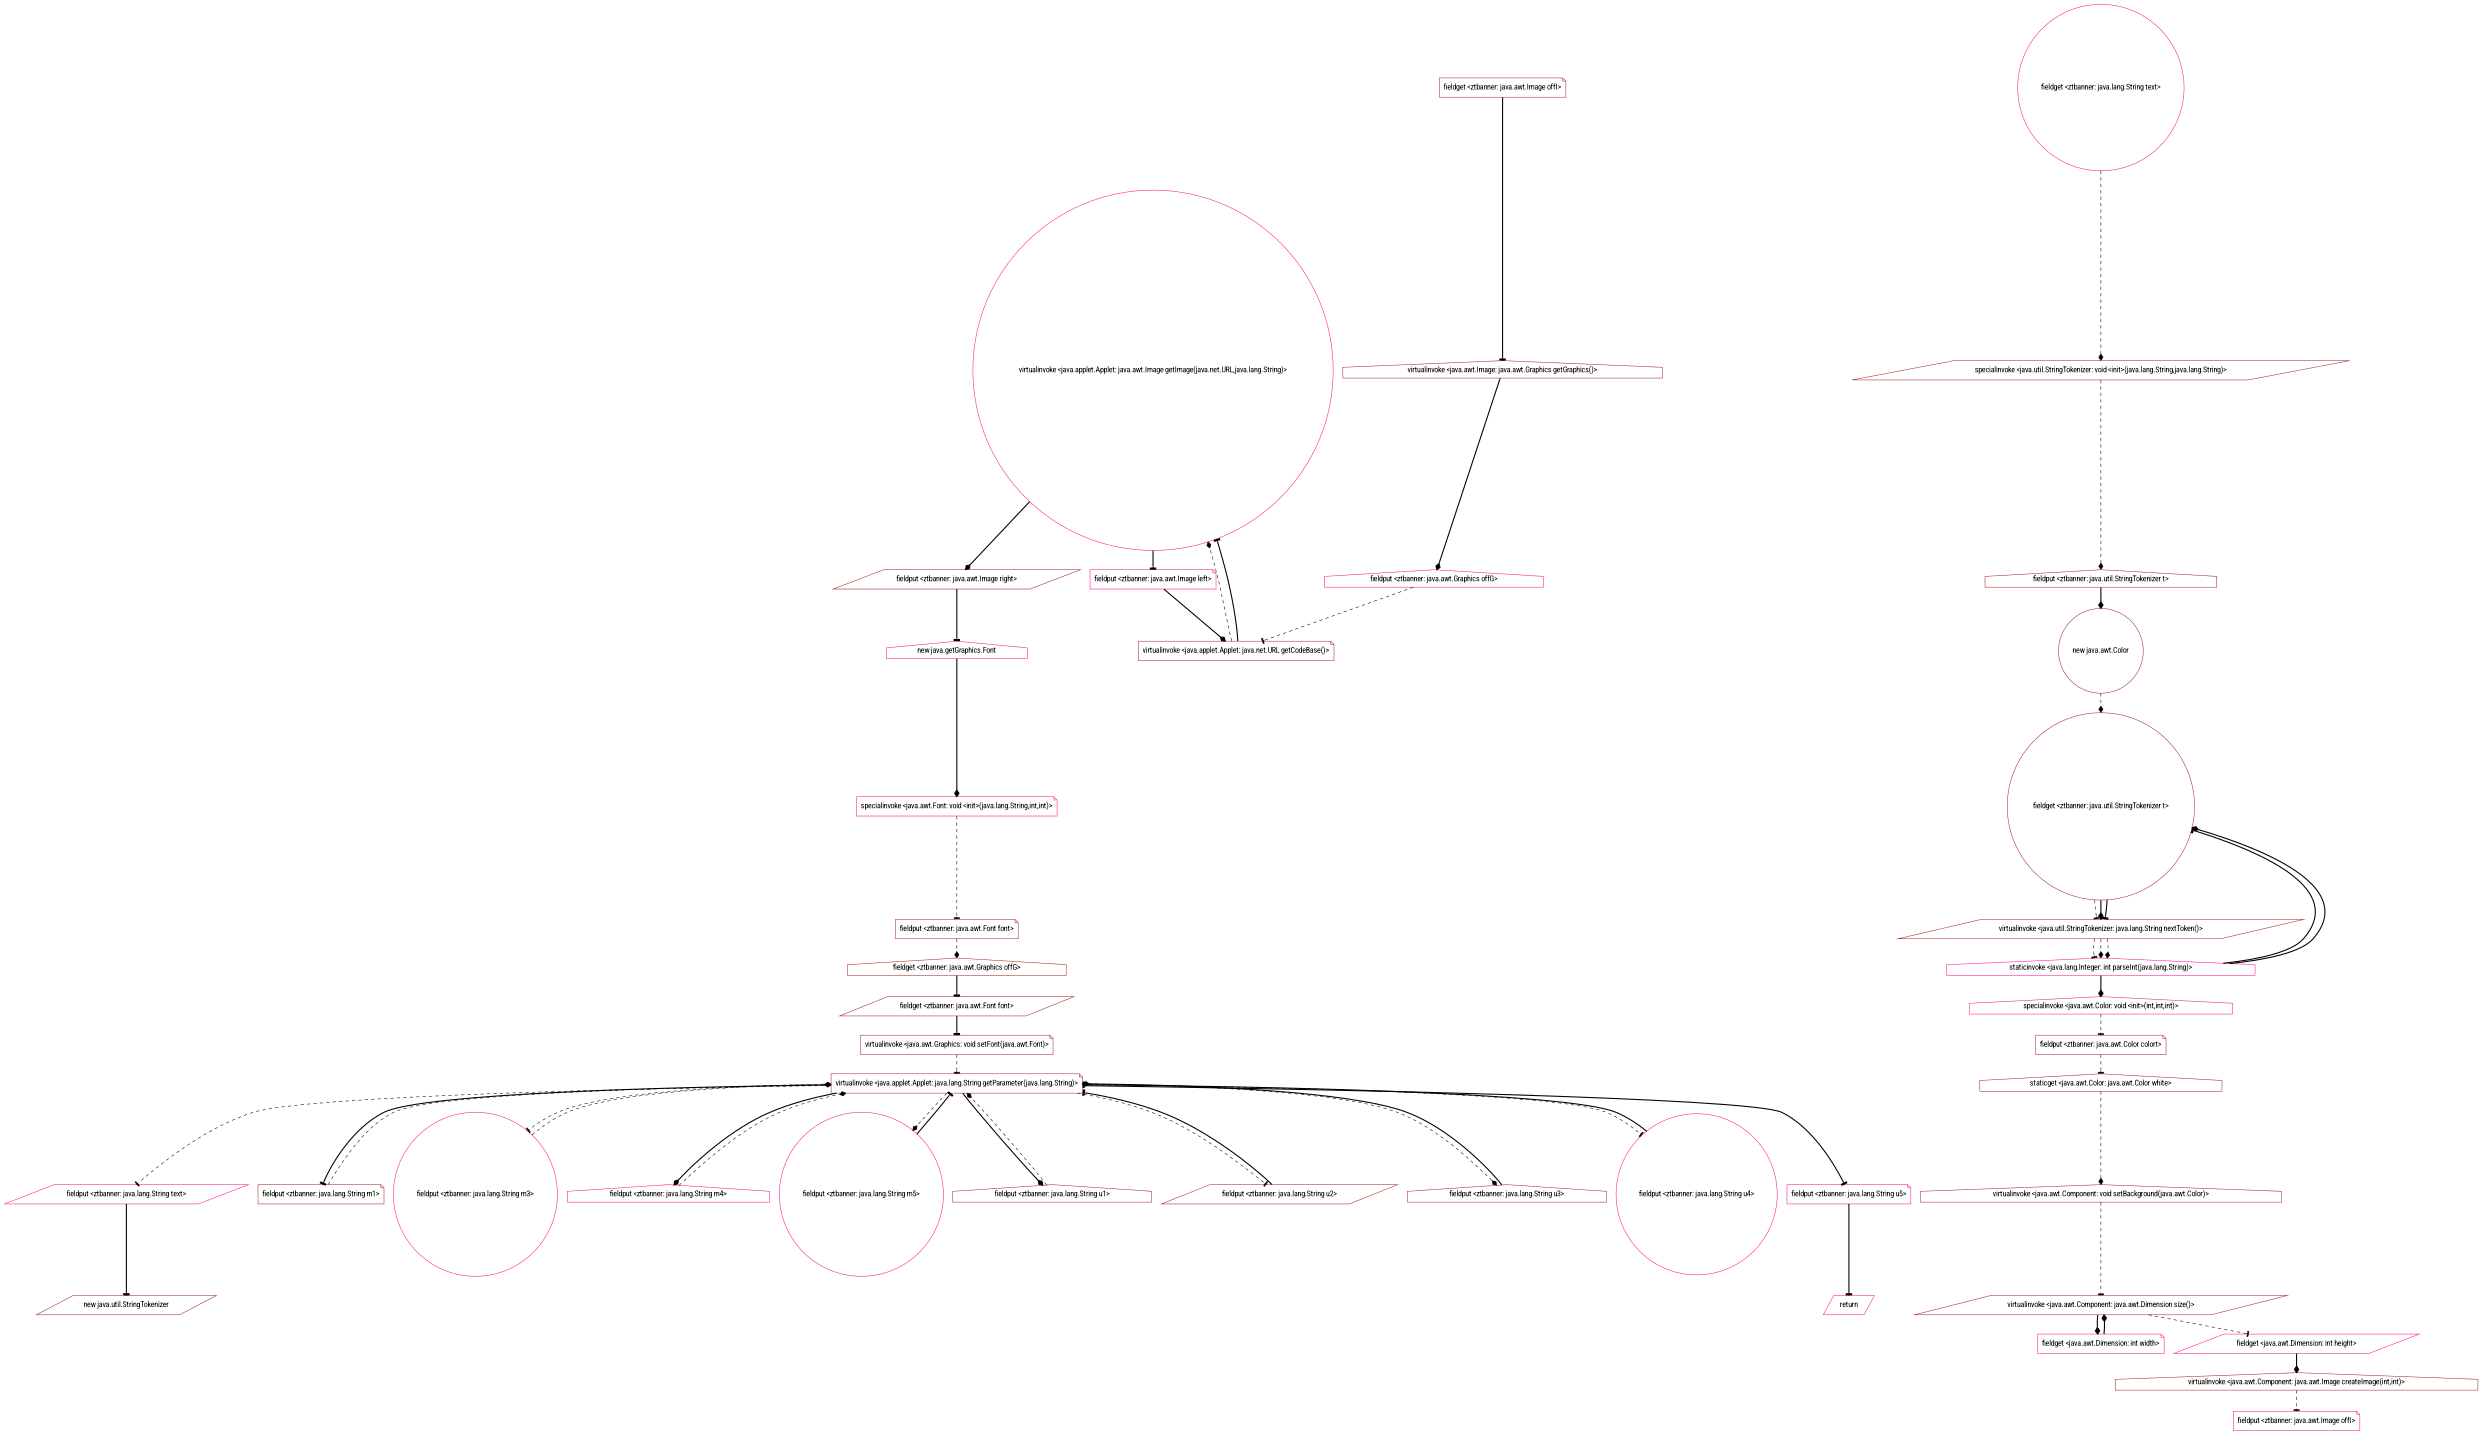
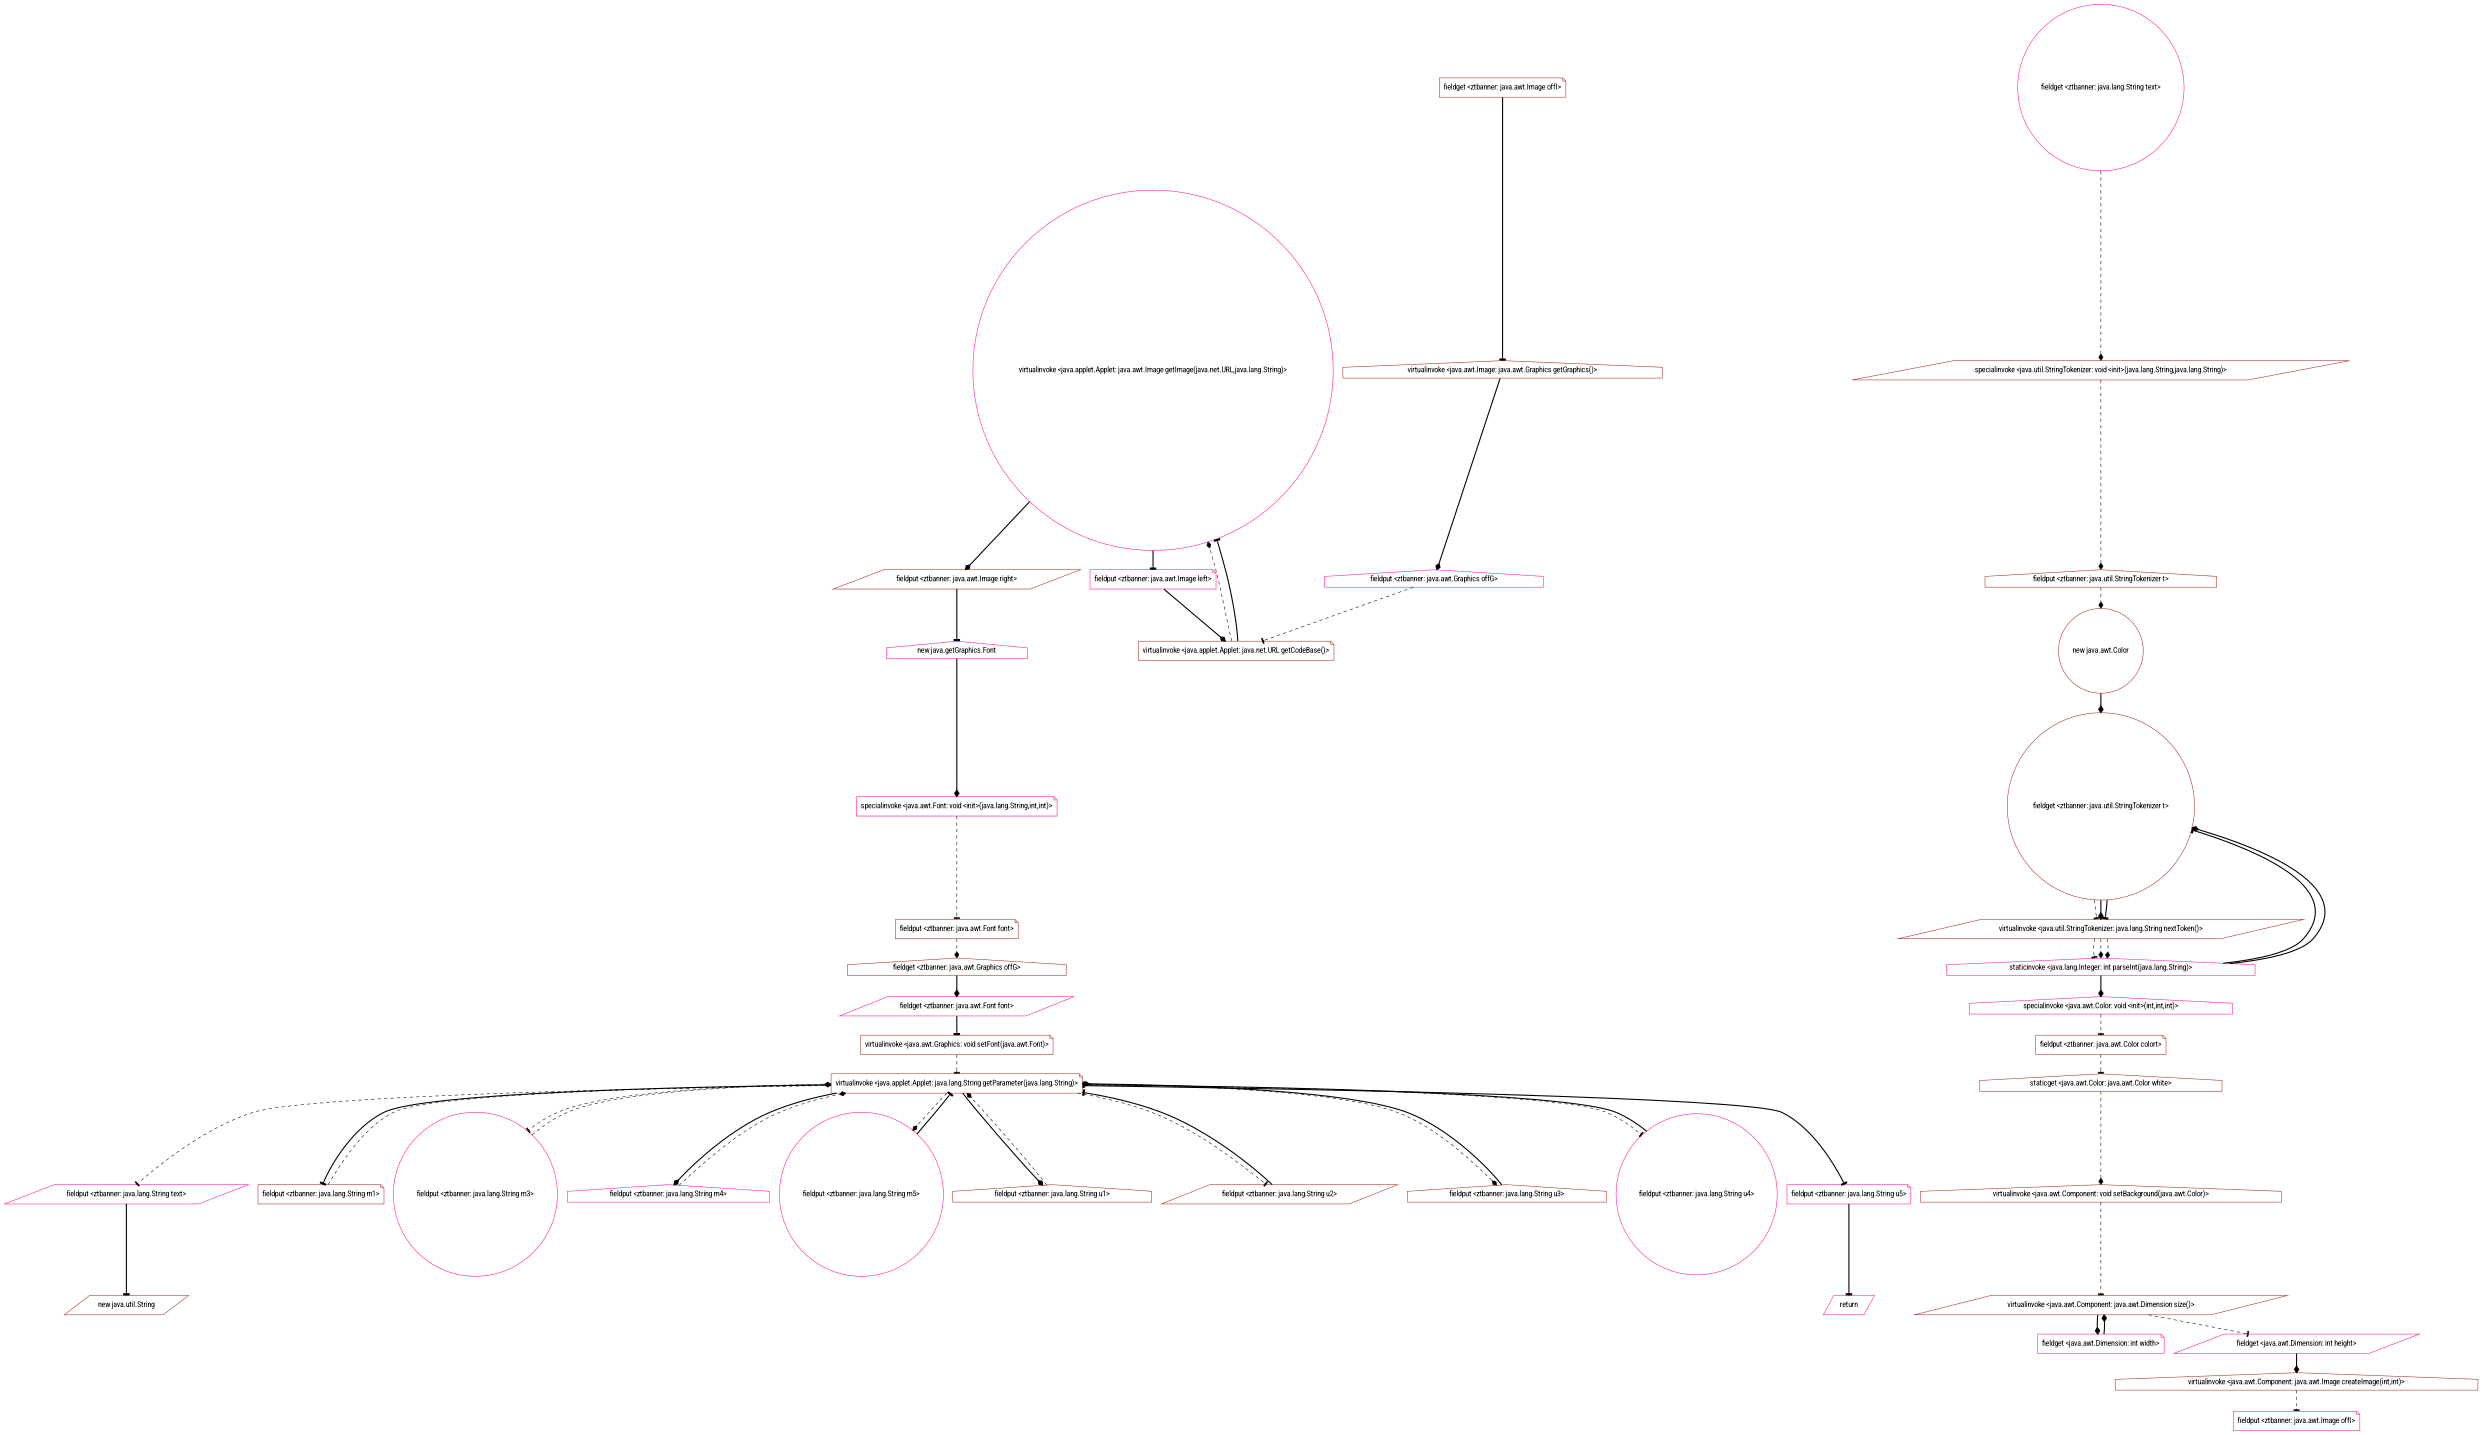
  digraph {
    fontname="Roboto Condensed"
    node [color=brown fontname="Roboto Condensed" shape=house]
    edge [arrowhead=tee fontname="Roboto Condensed" style=dashed]
    "virtualinvoke <java.applet.Applet: java.lang.String getParameter(java.lang.String)>" [shape=note]
    "fieldput <ztbanner: java.lang.String text>" [color=deeppink shape=parallelogram]
    "fieldput <ztbanner: java.lang.String m1>" [shape=note]
    "fieldput <ztbanner: java.lang.String m3>" [color=deeppink shape=circle]
    "fieldput <ztbanner: java.lang.String m4>" [color=deeppink]
    "fieldput <ztbanner: java.lang.String m5>" [color=deeppink shape=circle]
    "fieldput <ztbanner: java.lang.String u1>"
    "fieldput <ztbanner: java.lang.String u2>" [shape=parallelogram]
    "fieldput <ztbanner: java.lang.String u3>"
    "fieldput <ztbanner: java.lang.String u4>" [color=deeppink shape=circle]
    "fieldput <ztbanner: java.lang.String u5>" [color=deeppink shape=note]
-   "new java.util.StringTokenizer" [shape=parallelogram]
+   "new java.util.StringTokenizer" [shape=parallelogram label="new java.util.String"]
    return [color=deeppink shape=parallelogram]
    "fieldget <ztbanner: java.lang.String text>" [color=deeppink shape=circle]
    "specialinvoke <java.util.StringTokenizer: void <init>(java.lang.String,java.lang.String)>" [shape=parallelogram]
    "fieldput <ztbanner: java.util.StringTokenizer t>"
    "new java.awt.Color" [shape=circle]
    "fieldget <ztbanner: java.util.StringTokenizer t>" [shape=circle]
    "virtualinvoke <java.util.StringTokenizer: java.lang.String nextToken()>" [shape=parallelogram]
    "staticinvoke <java.lang.Integer: int parseInt(java.lang.String)>" [color=deeppink]
    "specialinvoke <java.awt.Color: void <init>(int,int,int)>" [color=deeppink]
    "fieldput <ztbanner: java.awt.Color colort>" [shape=note]
    "staticget <java.awt.Color: java.awt.Color white>"
    "virtualinvoke <java.awt.Component: void setBackground(java.awt.Color)>"
    "virtualinvoke <java.awt.Component: java.awt.Dimension size()>" [shape=parallelogram]
    "fieldget <java.awt.Dimension: int width>" [color=deeppink shape=note]
    "fieldget <java.awt.Dimension: int height>" [color=deeppink shape=parallelogram]
    "virtualinvoke <java.awt.Component: java.awt.Image createImage(int,int)>"
    "fieldput <ztbanner: java.awt.Image offI>" [color=deeppink shape=note]
    "fieldget <ztbanner: java.awt.Image offI>" [shape=note]
    "virtualinvoke <java.awt.Image: java.awt.Graphics getGraphics()>"
    "fieldput <ztbanner: java.awt.Graphics offG>" [color=deeppink]
    "virtualinvoke <java.applet.Applet: java.net.URL getCodeBase()>" [shape=note]
    "virtualinvoke <java.applet.Applet: java.awt.Image getImage(java.net.URL,java.lang.String)>" [color=deeppink shape=circle]
    "fieldput <ztbanner: java.awt.Image left>" [color=deeppink shape=note]
    "fieldput <ztbanner: java.awt.Image right>" [shape=parallelogram]
    n37 [color=deeppink label="new java.getGraphics.Font"]
    "specialinvoke <java.awt.Font: void <init>(java.lang.String,int,int)>" [color=deeppink shape=note]
    "fieldput <ztbanner: java.awt.Font font>" [shape=note]
    "fieldget <ztbanner: java.awt.Graphics offG>"
-   "fieldget <ztbanner: java.awt.Font font>" [shape=parallelogram]
+   "fieldget <ztbanner: java.awt.Font font>" [color=deeppink shape=parallelogram]
    "virtualinvoke <java.awt.Graphics: void setFont(java.awt.Font)>" [shape=note]
    "virtualinvoke <java.applet.Applet: java.lang.String getParameter(java.lang.String)>" -> "fieldput <ztbanner: java.lang.String text>"
    "virtualinvoke <java.applet.Applet: java.lang.String getParameter(java.lang.String)>" -> "fieldput <ztbanner: java.lang.String m1>" [style=bold]
    "virtualinvoke <java.applet.Applet: java.lang.String getParameter(java.lang.String)>" -> "fieldput <ztbanner: java.lang.String m3>"
    "virtualinvoke <java.applet.Applet: java.lang.String getParameter(java.lang.String)>" -> "fieldput <ztbanner: java.lang.String m4>" [arrowhead=diamond style=bold]
    "virtualinvoke <java.applet.Applet: java.lang.String getParameter(java.lang.String)>" -> "fieldput <ztbanner: java.lang.String m5>" [arrowhead=diamond]
    "virtualinvoke <java.applet.Applet: java.lang.String getParameter(java.lang.String)>" -> "fieldput <ztbanner: java.lang.String u1>" [arrowhead=diamond style=bold]
    "virtualinvoke <java.applet.Applet: java.lang.String getParameter(java.lang.String)>" -> "fieldput <ztbanner: java.lang.String u2>"
    "virtualinvoke <java.applet.Applet: java.lang.String getParameter(java.lang.String)>" -> "fieldput <ztbanner: java.lang.String u3>" [arrowhead=diamond]
    "virtualinvoke <java.applet.Applet: java.lang.String getParameter(java.lang.String)>" -> "fieldput <ztbanner: java.lang.String u4>"
    "virtualinvoke <java.applet.Applet: java.lang.String getParameter(java.lang.String)>" -> "fieldput <ztbanner: java.lang.String u5>" [style=bold]
    "fieldput <ztbanner: java.lang.String text>" -> "new java.util.StringTokenizer" [style=bold]
    "fieldput <ztbanner: java.lang.String m1>" -> "virtualinvoke <java.applet.Applet: java.lang.String getParameter(java.lang.String)>" [arrowhead=diamond]
    "fieldput <ztbanner: java.lang.String m3>" -> "virtualinvoke <java.applet.Applet: java.lang.String getParameter(java.lang.String)>" [arrowhead=diamond]
    "fieldput <ztbanner: java.lang.String m4>" -> "virtualinvoke <java.applet.Applet: java.lang.String getParameter(java.lang.String)>" [arrowhead=diamond]
    "fieldput <ztbanner: java.lang.String m5>" -> "virtualinvoke <java.applet.Applet: java.lang.String getParameter(java.lang.String)>" [style=bold]
    "fieldput <ztbanner: java.lang.String u1>" -> "virtualinvoke <java.applet.Applet: java.lang.String getParameter(java.lang.String)>" [arrowhead=diamond]
    "fieldput <ztbanner: java.lang.String u2>" -> "virtualinvoke <java.applet.Applet: java.lang.String getParameter(java.lang.String)>" [style=bold]
    "fieldput <ztbanner: java.lang.String u3>" -> "virtualinvoke <java.applet.Applet: java.lang.String getParameter(java.lang.String)>" [arrowhead=diamond style=bold]
    "fieldput <ztbanner: java.lang.String u4>" -> "virtualinvoke <java.applet.Applet: java.lang.String getParameter(java.lang.String)>" [style=bold]
    "fieldput <ztbanner: java.lang.String u5>" -> return [style=bold]
    "fieldget <ztbanner: java.lang.String text>" -> "specialinvoke <java.util.StringTokenizer: void <init>(java.lang.String,java.lang.String)>" [arrowhead=diamond]
    "specialinvoke <java.util.StringTokenizer: void <init>(java.lang.String,java.lang.String)>" -> "fieldput <ztbanner: java.util.StringTokenizer t>" [arrowhead=diamond]
-   "fieldput <ztbanner: java.util.StringTokenizer t>" -> "new java.awt.Color" [arrowhead=diamond style=bold]
-   "new java.awt.Color" -> "fieldget <ztbanner: java.util.StringTokenizer t>" [arrowhead=diamond]
+   "fieldput <ztbanner: java.util.StringTokenizer t>" -> "new java.awt.Color" [arrowhead=diamond]
+   "new java.awt.Color" -> "fieldget <ztbanner: java.util.StringTokenizer t>" [arrowhead=diamond style=bold]
    "fieldget <ztbanner: java.util.StringTokenizer t>" -> "virtualinvoke <java.util.StringTokenizer: java.lang.String nextToken()>"
    "fieldget <ztbanner: java.util.StringTokenizer t>" -> "virtualinvoke <java.util.StringTokenizer: java.lang.String nextToken()>" [arrowhead=diamond style=bold]
    "fieldget <ztbanner: java.util.StringTokenizer t>" -> "virtualinvoke <java.util.StringTokenizer: java.lang.String nextToken()>" [style=bold]
    "virtualinvoke <java.util.StringTokenizer: java.lang.String nextToken()>" -> "staticinvoke <java.lang.Integer: int parseInt(java.lang.String)>"
    "virtualinvoke <java.util.StringTokenizer: java.lang.String nextToken()>" -> "staticinvoke <java.lang.Integer: int parseInt(java.lang.String)>" [arrowhead=diamond]
    "virtualinvoke <java.util.StringTokenizer: java.lang.String nextToken()>" -> "staticinvoke <java.lang.Integer: int parseInt(java.lang.String)>" [arrowhead=diamond]
    "staticinvoke <java.lang.Integer: int parseInt(java.lang.String)>" -> "fieldget <ztbanner: java.util.StringTokenizer t>" [style=bold]
    "staticinvoke <java.lang.Integer: int parseInt(java.lang.String)>" -> "fieldget <ztbanner: java.util.StringTokenizer t>" [arrowhead=diamond style=bold]
    "staticinvoke <java.lang.Integer: int parseInt(java.lang.String)>" -> "specialinvoke <java.awt.Color: void <init>(int,int,int)>" [arrowhead=diamond style=bold]
    "specialinvoke <java.awt.Color: void <init>(int,int,int)>" -> "fieldput <ztbanner: java.awt.Color colort>"
    "fieldput <ztbanner: java.awt.Color colort>" -> "staticget <java.awt.Color: java.awt.Color white>"
    "staticget <java.awt.Color: java.awt.Color white>" -> "virtualinvoke <java.awt.Component: void setBackground(java.awt.Color)>" [arrowhead=diamond]
    "virtualinvoke <java.awt.Component: void setBackground(java.awt.Color)>" -> "virtualinvoke <java.awt.Component: java.awt.Dimension size()>"
    "virtualinvoke <java.awt.Component: java.awt.Dimension size()>" -> "fieldget <java.awt.Dimension: int width>" [arrowhead=diamond style=bold]
    "virtualinvoke <java.awt.Component: java.awt.Dimension size()>" -> "fieldget <java.awt.Dimension: int height>"
    "fieldget <java.awt.Dimension: int width>" -> "virtualinvoke <java.awt.Component: java.awt.Dimension size()>" [arrowhead=diamond style=bold]
    "fieldget <java.awt.Dimension: int height>" -> "virtualinvoke <java.awt.Component: java.awt.Image createImage(int,int)>" [arrowhead=diamond style=bold]
    "virtualinvoke <java.awt.Component: java.awt.Image createImage(int,int)>" -> "fieldput <ztbanner: java.awt.Image offI>"
    "fieldget <ztbanner: java.awt.Image offI>" -> "virtualinvoke <java.awt.Image: java.awt.Graphics getGraphics()>" [style=bold]
    "virtualinvoke <java.awt.Image: java.awt.Graphics getGraphics()>" -> "fieldput <ztbanner: java.awt.Graphics offG>" [arrowhead=diamond style=bold]
    "fieldput <ztbanner: java.awt.Graphics offG>" -> "virtualinvoke <java.applet.Applet: java.net.URL getCodeBase()>"
    "virtualinvoke <java.applet.Applet: java.net.URL getCodeBase()>" -> "virtualinvoke <java.applet.Applet: java.awt.Image getImage(java.net.URL,java.lang.String)>" [arrowhead=diamond]
    "virtualinvoke <java.applet.Applet: java.net.URL getCodeBase()>" -> "virtualinvoke <java.applet.Applet: java.awt.Image getImage(java.net.URL,java.lang.String)>" [style=bold]
    "virtualinvoke <java.applet.Applet: java.awt.Image getImage(java.net.URL,java.lang.String)>" -> "fieldput <ztbanner: java.awt.Image left>" [style=bold]
    "virtualinvoke <java.applet.Applet: java.awt.Image getImage(java.net.URL,java.lang.String)>" -> "fieldput <ztbanner: java.awt.Image right>" [arrowhead=diamond style=bold]
    "fieldput <ztbanner: java.awt.Image left>" -> "virtualinvoke <java.applet.Applet: java.net.URL getCodeBase()>" [arrowhead=diamond style=bold]
    "fieldput <ztbanner: java.awt.Image right>" -> n37 [style=bold]
    n37 -> "specialinvoke <java.awt.Font: void <init>(java.lang.String,int,int)>" [arrowhead=diamond style=bold]
    "specialinvoke <java.awt.Font: void <init>(java.lang.String,int,int)>" -> "fieldput <ztbanner: java.awt.Font font>"
    "fieldput <ztbanner: java.awt.Font font>" -> "fieldget <ztbanner: java.awt.Graphics offG>" [arrowhead=diamond]
-   "fieldget <ztbanner: java.awt.Graphics offG>" -> "fieldget <ztbanner: java.awt.Font font>" [style=bold]
+   "fieldget <ztbanner: java.awt.Graphics offG>" -> "fieldget <ztbanner: java.awt.Font font>" [arrowhead=diamond style=bold]
    "fieldget <ztbanner: java.awt.Font font>" -> "virtualinvoke <java.awt.Graphics: void setFont(java.awt.Font)>" [style=bold]
    "virtualinvoke <java.awt.Graphics: void setFont(java.awt.Font)>" -> "virtualinvoke <java.applet.Applet: java.lang.String getParameter(java.lang.String)>"
  }
